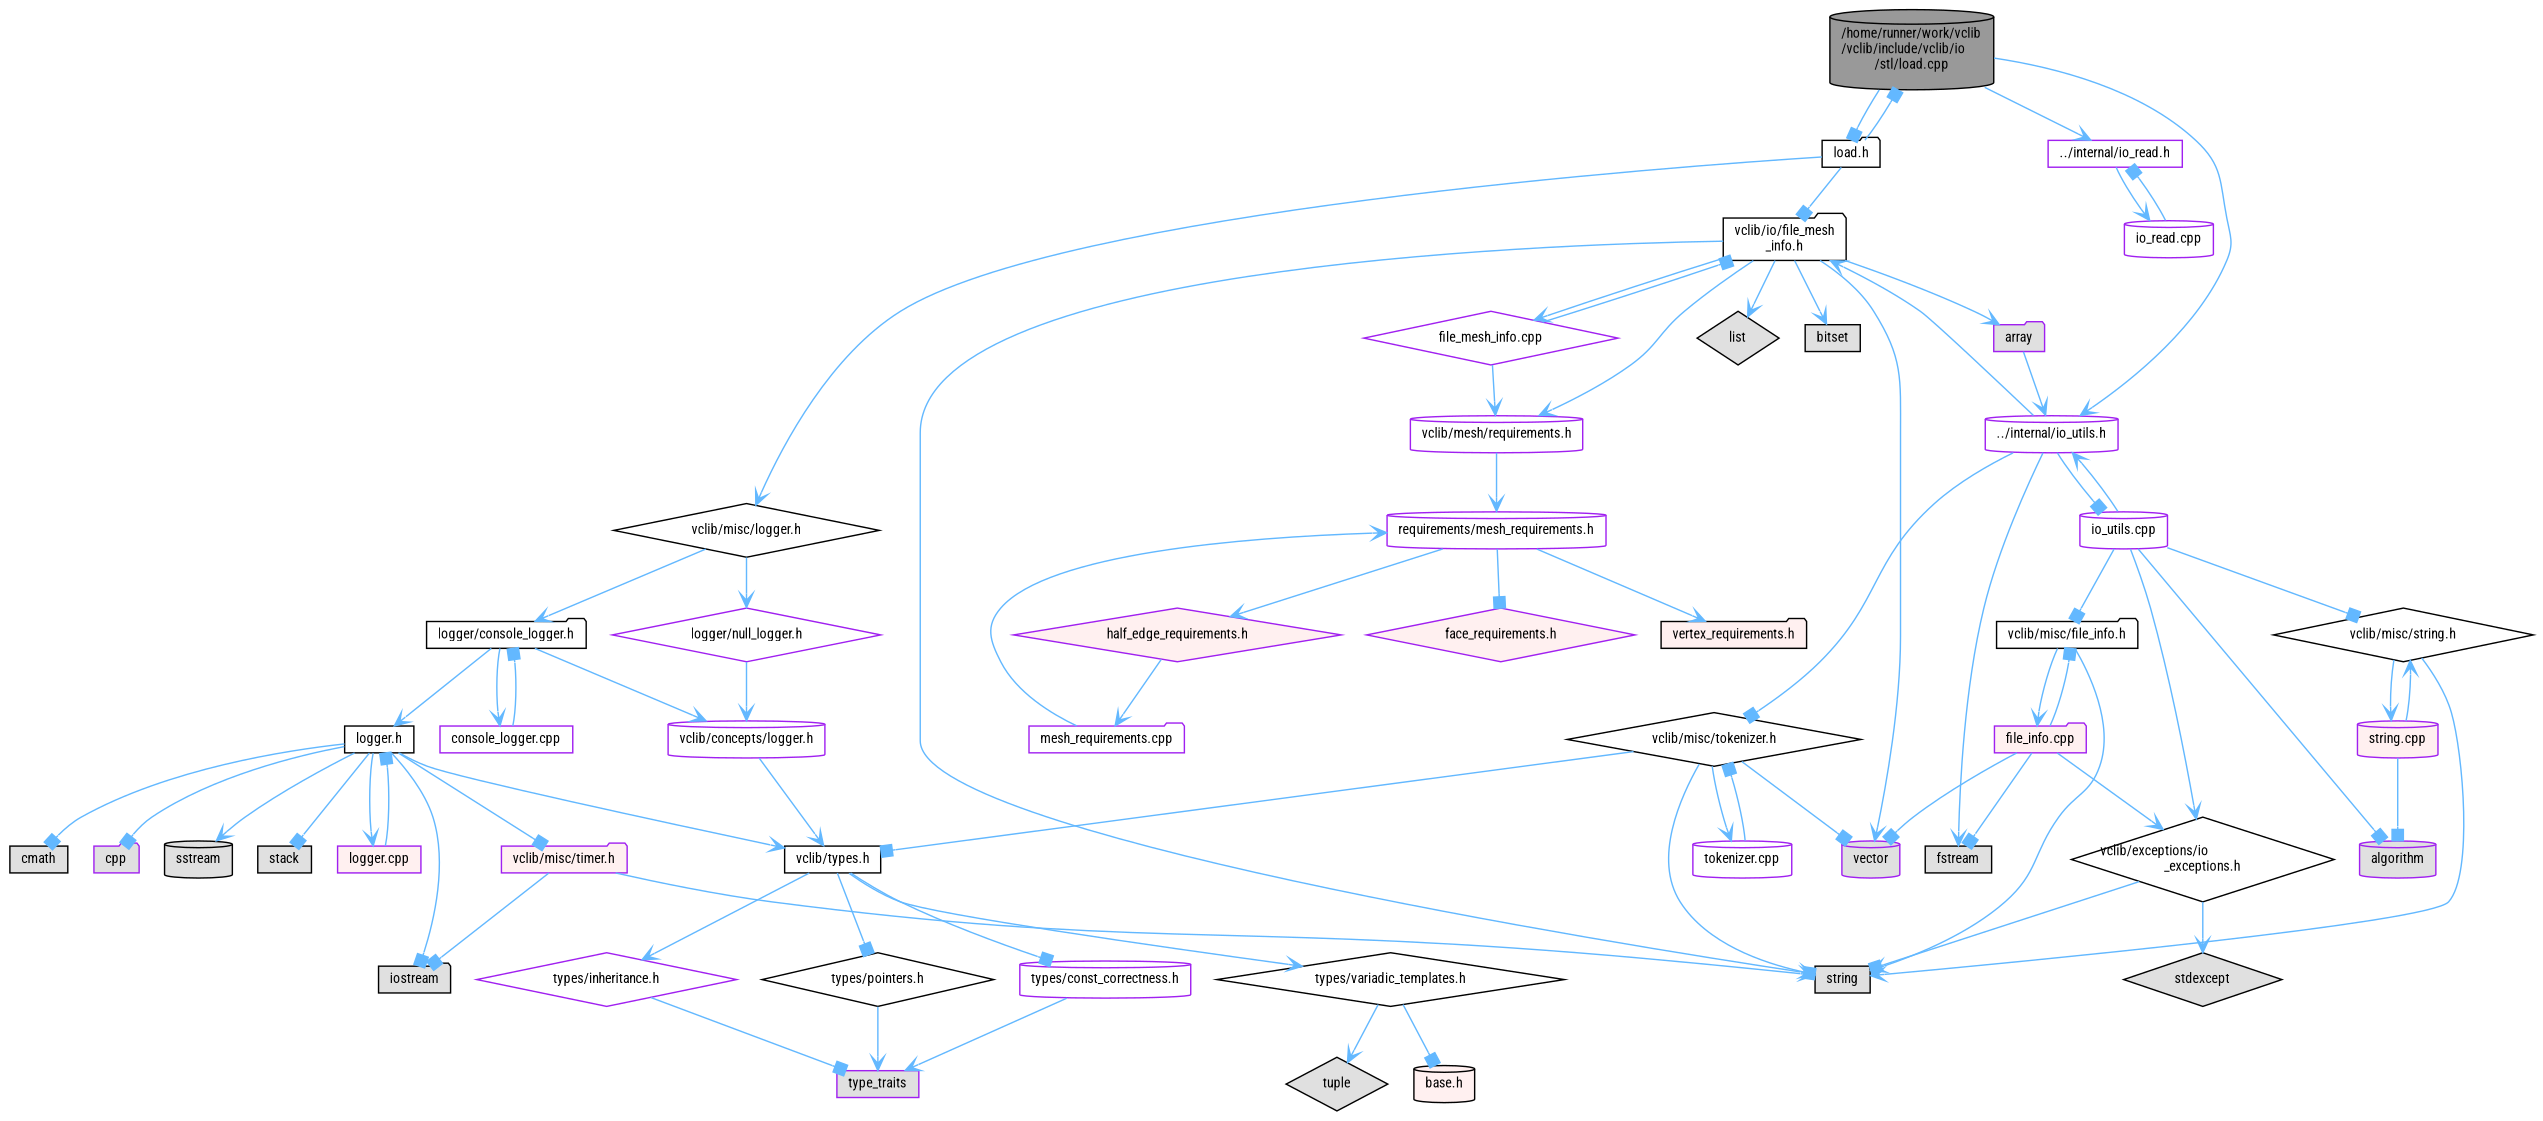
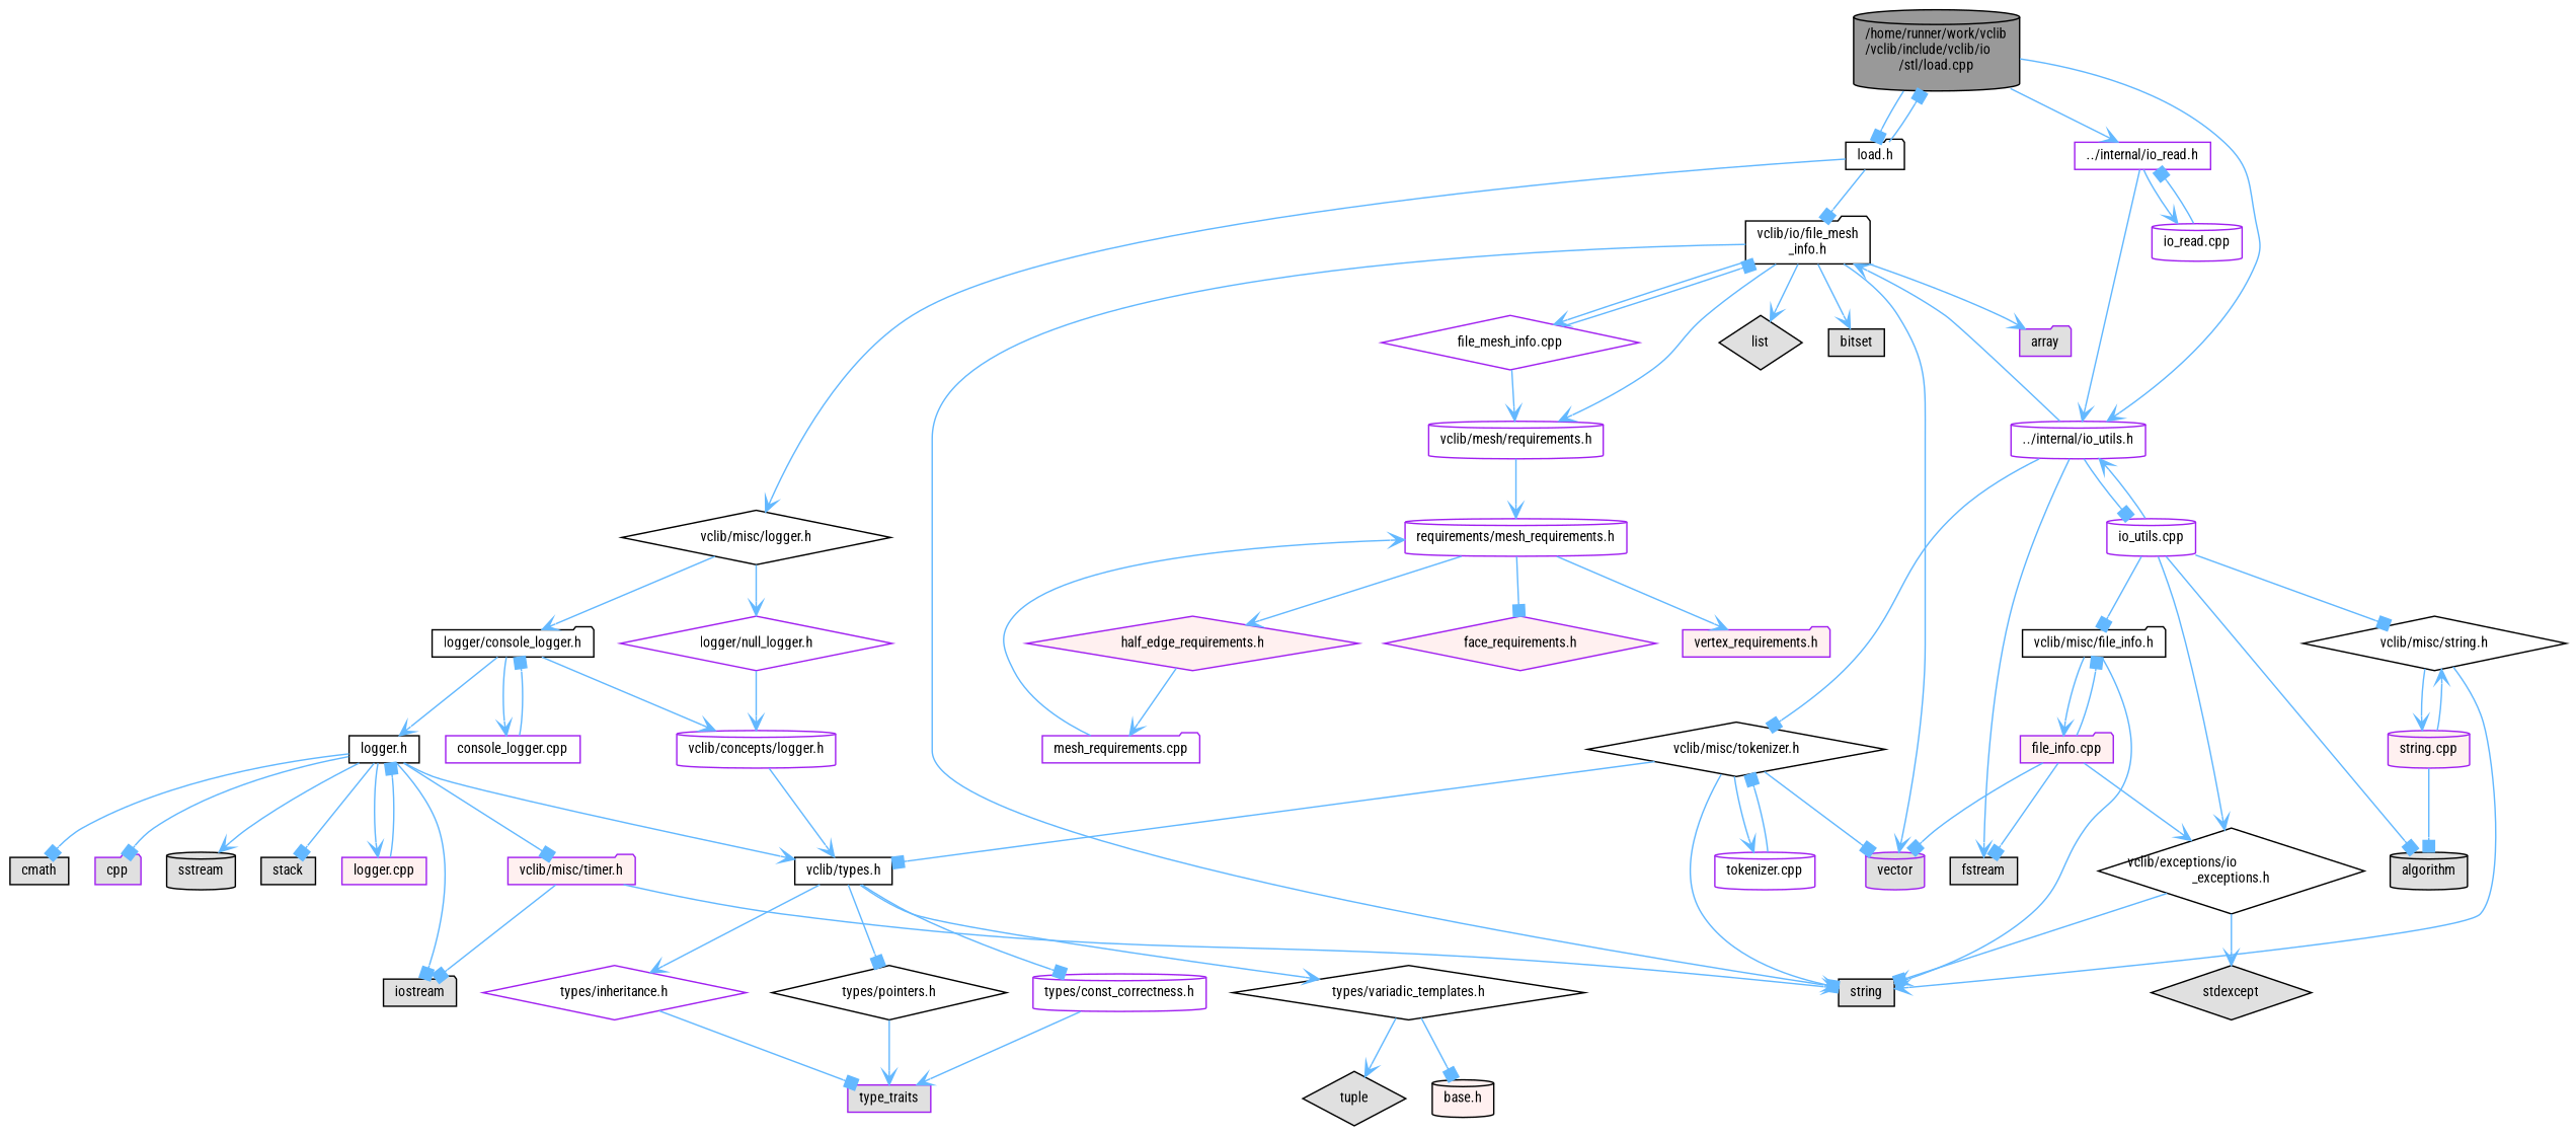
  digraph {
    fontname="Roboto Condensed"
    node [color=purple fillcolor=white fontname="Roboto Condensed" fontsize=10 shape=cylinder style=filled]
    edge [arrowhead=vee color=steelblue1 fontname="Roboto Condensed" fontsize=10 labelfontname=Helvetica labelfontsize=10 style=solid]
    n1 [color=black fillcolor=grey60 fontcolor=black height=0.2 label="/home/runner/work/vclib\l/vclib/include/vclib/io\l/stl/load.cpp" width=0.4]
    n2 [color=black height=0.2 label="load.h" shape=folder width=0.4]
    n3 [height=0.2 label="../internal/io_utils.h" width=0.4]
    n4 [height=0.2 label="../internal/io_read.h" shape=box width=0.4]
    n5 [color=black height=0.2 label="vclib/io/file_mesh\l_info.h" shape=folder width=0.4]
    n6 [color=black height=0.2 label="vclib/misc/logger.h" shape=diamond width=0.4]
    n7 [color=black fillcolor="#E0E0E0" height=0.2 label=fstream shape=box width=0.4]
    n8 [color=black height=0.2 label="vclib/misc/tokenizer.h" shape=diamond width=0.4]
    n9 [height=0.2 label="io_utils.cpp" width=0.4]
    n10 [height=0.2 label="io_read.cpp" width=0.4]
    n11 [fillcolor="#E0E0E0" height=0.2 label=array shape=folder width=0.4]
    n12 [color=black fillcolor="#E0E0E0" height=0.2 label=list shape=diamond width=0.4]
    n13 [color=black fillcolor="#E0E0E0" height=0.2 label=string shape=box width=0.4]
    n14 [fillcolor="#E0E0E0" height=0.2 label=vector width=0.4]
    n15 [color=black fillcolor="#E0E0E0" height=0.2 label=bitset shape=box width=0.4]
    n16 [height=0.2 label="vclib/mesh/requirements.h" width=0.4]
    n17 [height=0.2 label="file_mesh_info.cpp" shape=diamond width=0.4]
    n18 [color=black height=0.2 label="logger/console_logger.h" shape=folder width=0.4]
    n19 [height=0.2 label="logger/null_logger.h" shape=diamond width=0.4]
    n20 [height=0.2 label="requirements/mesh_requirements.h" width=0.4]
    n21 [fillcolor="#FFF0F0" height=0.2 label="half_edge_requirements.h" shape=diamond width=0.4]
    n22 [fillcolor="#FFF0F0" height=0.2 label="face_requirements.h" shape=diamond width=0.4]
-   n23 [color=black fillcolor="#FFF0F0" height=0.2 label="vertex_requirements.h" shape=folder width=0.4]
+   n23 [fillcolor="#FFF0F0" height=0.2 label="vertex_requirements.h" shape=folder width=0.4]
    n24 [height=0.2 label="mesh_requirements.cpp" shape=folder width=0.4]
    n25 [color=black height=0.2 label="logger.h" shape=box width=0.4]
    n26 [height=0.2 label="vclib/concepts/logger.h" width=0.4]
    n27 [height=0.2 label="console_logger.cpp" shape=box width=0.4]
    n28 [color=black fillcolor="#E0E0E0" height=0.2 label=cmath shape=box width=0.4]
    n29 [color=black fillcolor="#E0E0E0" height=0.2 label=iostream shape=folder width=0.4]
    n30 [fillcolor="#E0E0E0" height=0.2 label=cpp shape=folder width=0.4]
    n31 [color=black fillcolor="#E0E0E0" height=0.2 label=sstream width=0.4]
    n32 [color=black fillcolor="#E0E0E0" height=0.2 label=stack shape=box width=0.4]
    n33 [fillcolor="#FFF0F0" height=0.2 label="vclib/misc/timer.h" shape=folder width=0.4]
    n34 [color=black height=0.2 label="vclib/types.h" shape=box width=0.4]
    n35 [fillcolor="#FFF0F0" height=0.2 label="logger.cpp" shape=box width=0.4]
    n36 [height=0.2 label="types/const_correctness.h" width=0.4]
    n37 [height=0.2 label="types/inheritance.h" shape=diamond width=0.4]
    n38 [color=black height=0.2 label="types/pointers.h" shape=diamond width=0.4]
    n39 [color=black height=0.2 label="types/variadic_templates.h" shape=diamond width=0.4]
    n40 [fillcolor="#E0E0E0" height=0.2 label=type_traits shape=box width=0.4]
    n41 [color=black fillcolor="#FFF0F0" height=0.2 label="base.h" width=0.4]
    n42 [color=black fillcolor="#E0E0E0" height=0.2 label=tuple shape=diamond width=0.4]
    n43 [height=0.2 label="tokenizer.cpp" width=0.4]
-   n44 [fillcolor="#E0E0E0" height=0.2 label=algorithm width=0.4]
+   n44 [color=black fillcolor="#E0E0E0" height=0.2 label=algorithm width=0.4]
    n45 [color=black height=0.2 label="vclib/exceptions/io\l_exceptions.h" shape=diamond width=0.4]
    n46 [color=black height=0.2 label="vclib/misc/file_info.h" shape=folder width=0.4]
    n47 [color=black height=0.2 label="vclib/misc/string.h" shape=diamond width=0.4]
    n48 [color=black fillcolor="#E0E0E0" height=0.2 label=stdexcept shape=diamond width=0.4]
    n49 [fillcolor="#FFF0F0" height=0.2 label="file_info.cpp" shape=folder width=0.4]
    n50 [fillcolor="#FFF0F0" height=0.2 label="string.cpp" width=0.4]
    n1 -> n2 [arrowhead=box]
    n1 -> n3
    n1 -> n4
    n2 -> n1 [arrowhead=box]
    n2 -> n5 [arrowhead=box]
    n2 -> n6
    n3 -> n5
    n3 -> n7
    n3 -> n8 [arrowhead=box]
    n3 -> n9 [arrowhead=box]
-   n11 -> n3
+   n4 -> n3
    n4 -> n10
    n5 -> n11
    n5 -> n12
    n5 -> n13 [arrowhead=box]
    n5 -> n14
    n5 -> n15
    n5 -> n16
    n5 -> n17
    n6 -> n18
    n6 -> n19
    n8 -> n13
    n8 -> n14 [arrowhead=box]
    n8 -> n34 [arrowhead=box]
    n8 -> n43
    n9 -> n3
    n9 -> n44 [arrowhead=box]
    n9 -> n45
    n9 -> n46 [arrowhead=box]
    n9 -> n47 [arrowhead=box]
    n10 -> n4 [arrowhead=box]
    n16 -> n20
    n17 -> n5 [arrowhead=box]
    n17 -> n16
    n18 -> n25
    n18 -> n26
    n18 -> n27
    n19 -> n26
    n20 -> n21
    n20 -> n22 [arrowhead=box]
    n20 -> n23
    n21 -> n24
    n24 -> n20
    n25 -> n28 [arrowhead=box]
    n25 -> n29 [arrowhead=box]
    n25 -> n30 [arrowhead=box]
    n25 -> n31
    n25 -> n32 [arrowhead=box]
    n25 -> n33 [arrowhead=box]
    n25 -> n34
    n25 -> n35
    n26 -> n34
    n27 -> n18 [arrowhead=box]
    n33 -> n13
    n33 -> n29 [arrowhead=box]
    n34 -> n36 [arrowhead=box]
    n34 -> n37
    n34 -> n38 [arrowhead=box]
    n34 -> n39
    n35 -> n25 [arrowhead=box]
    n36 -> n40
    n37 -> n40 [arrowhead=box]
    n38 -> n40
    n39 -> n41 [arrowhead=box]
    n39 -> n42
    n43 -> n8 [arrowhead=box]
    n45 -> n13 [arrowhead=box]
    n45 -> n48
    n46 -> n13
    n46 -> n49
    n47 -> n13
    n47 -> n50
    n49 -> n7 [arrowhead=box]
    n49 -> n14 [arrowhead=box]
    n49 -> n45
    n49 -> n46 [arrowhead=box]
    n50 -> n44 [arrowhead=box]
    n50 -> n47
  }
